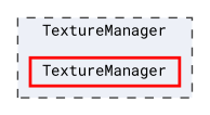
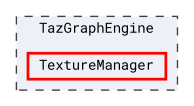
  digraph {
    compound=true
    fontname="Roboto Mono"
    n1 [color=red fillcolor="#edf0f7" fontname="Roboto Mono" fontsize=10 height=0.2 label=TextureManager shape=box style="filled,bold" width=0.4]
    subgraph cluster_1 {
      bgcolor="#edf0f7"
      fontsize=10
-     label=TextureManager
+     label=TazGraphEngine
      pencolor=grey25
      style="filled,dashed"
      n1
    }
  }
